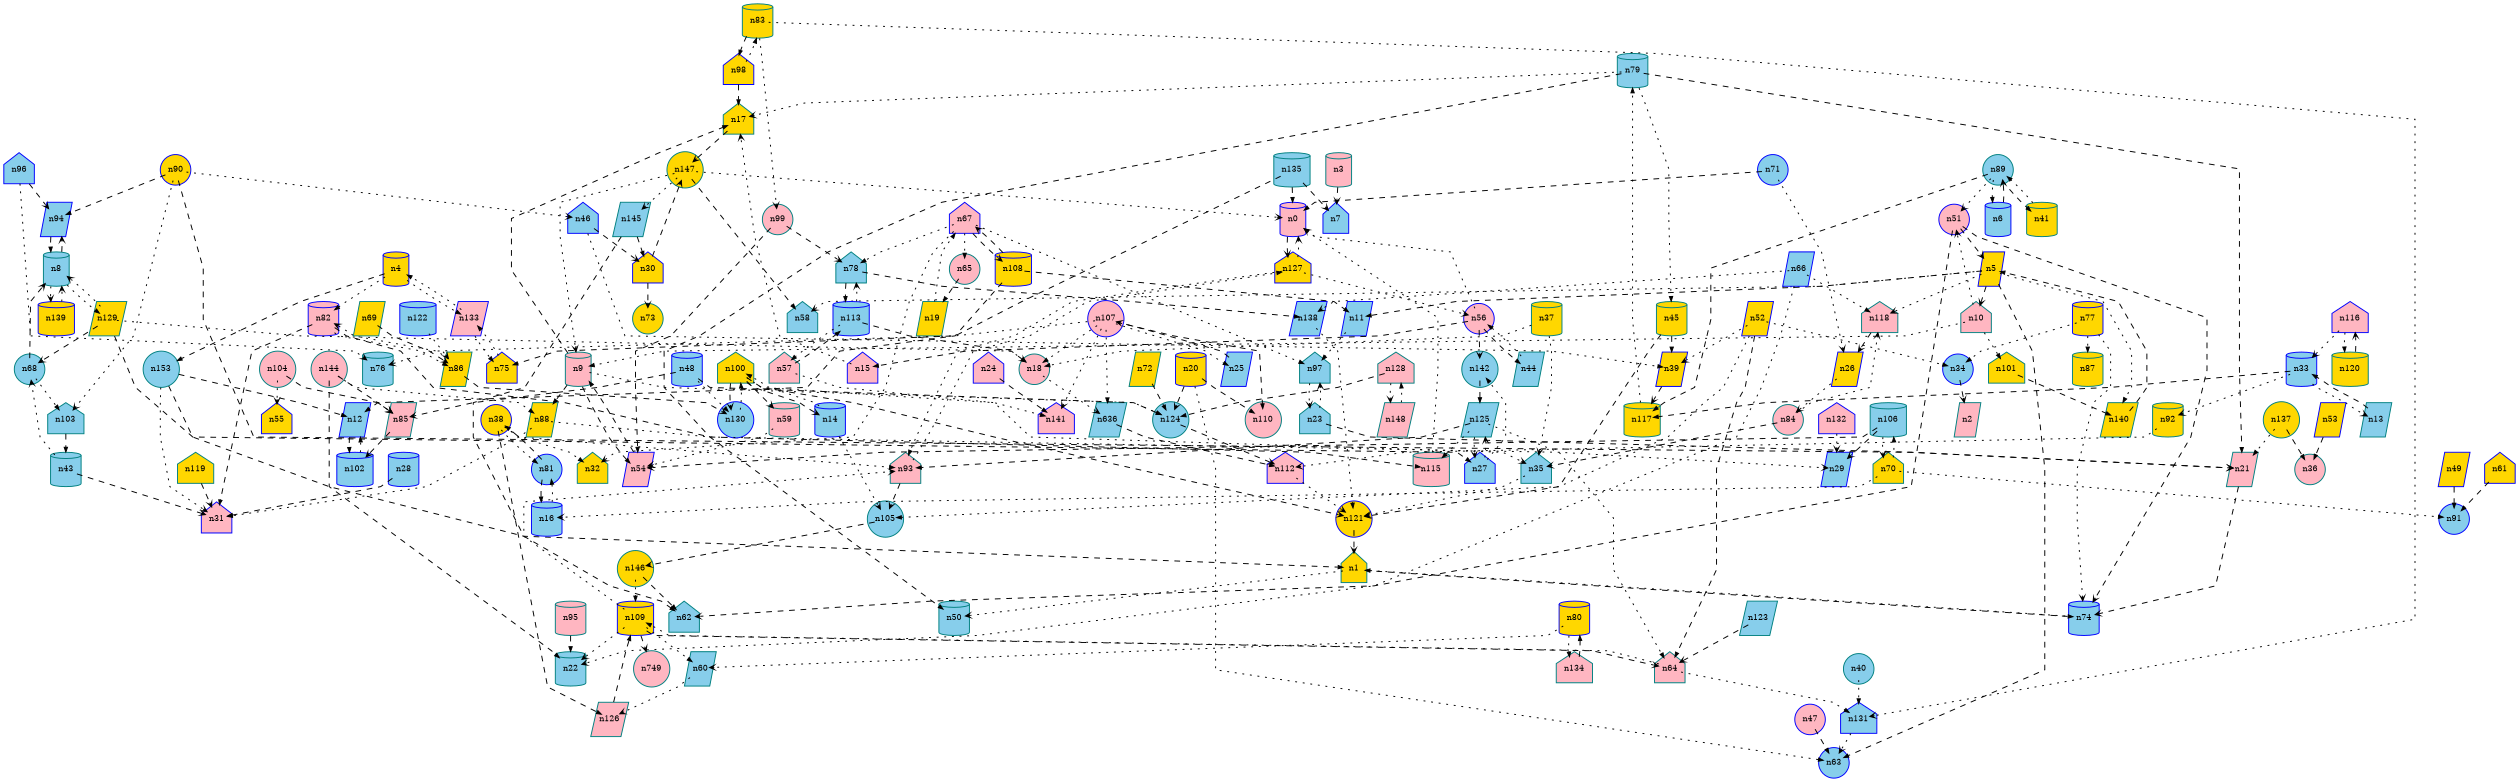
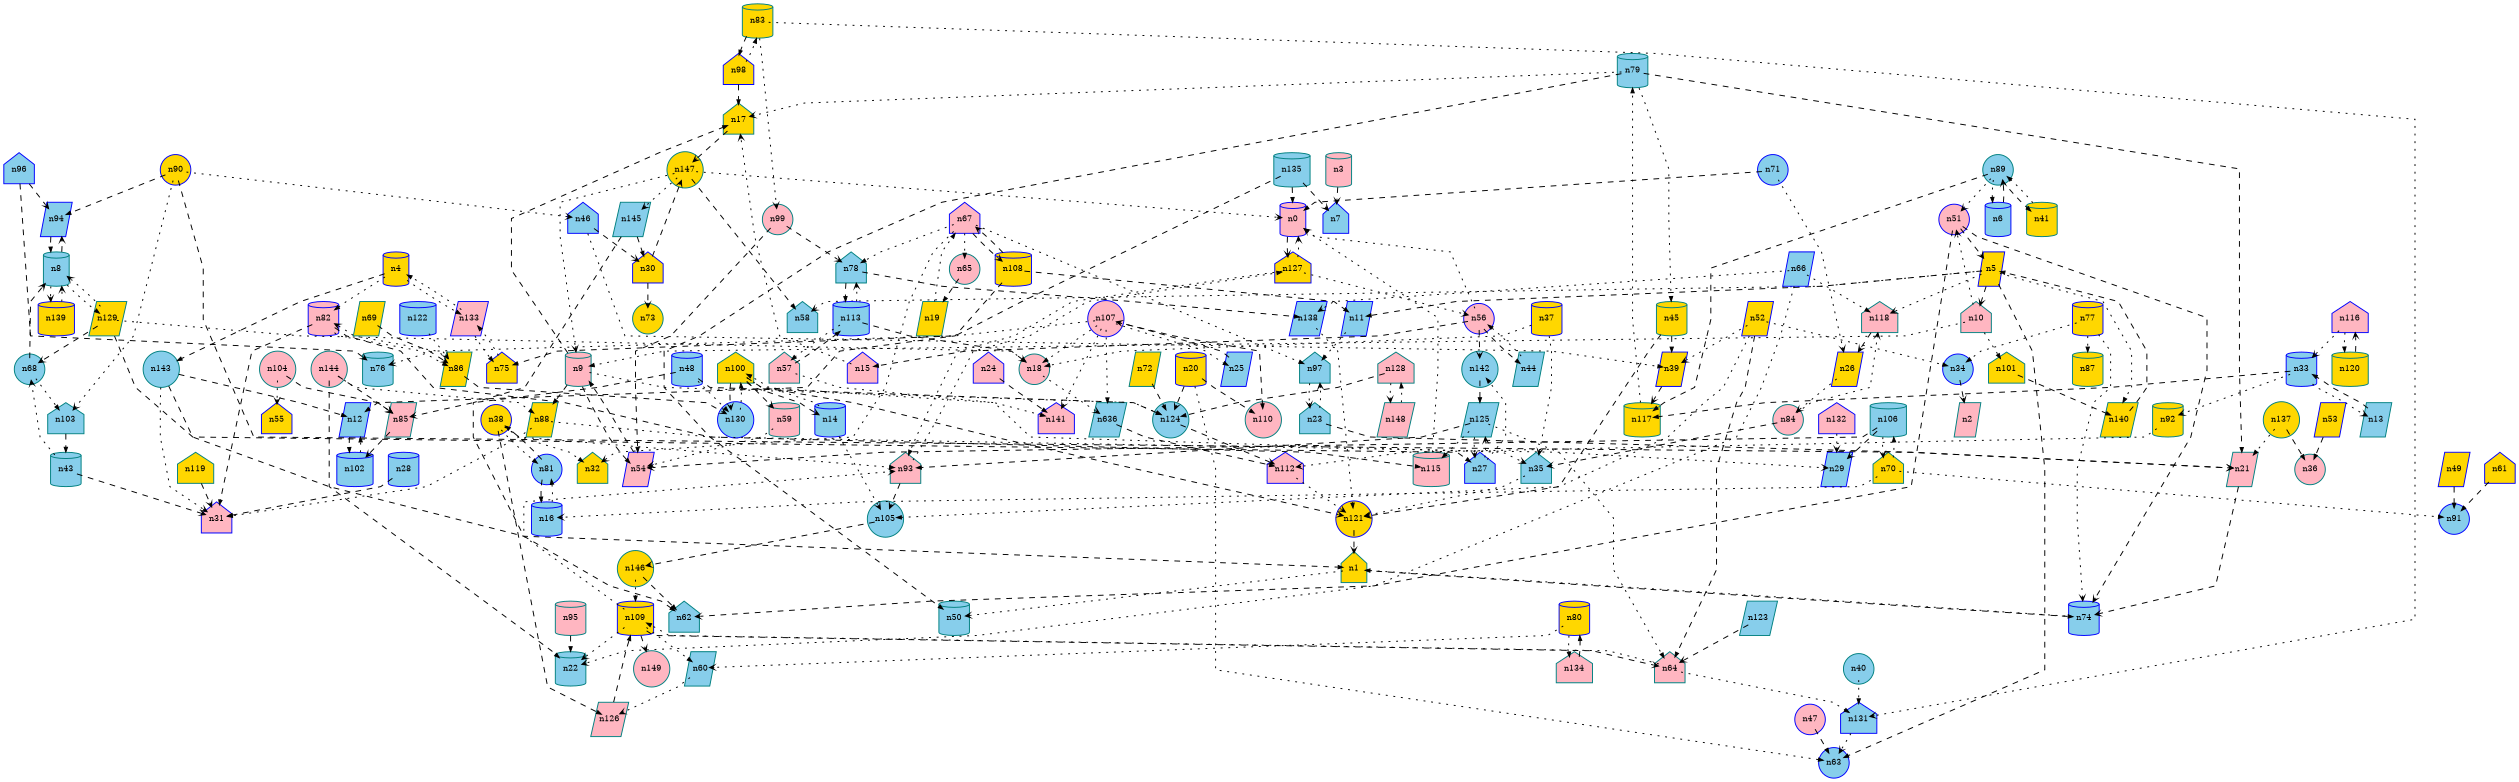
  digraph {
    fontsize=8
    nodesep=0.22
    nodesize=0.32
    ranksep=0.22
    splines=polyline
    node [color=teal fillcolor=skyblue fixedsize=shape fontsize=8 shape=house style=filled]
    edge [arrowhead=normal arrowsize=0.5 style=dotted]
    n1 [fillcolor=gold width=0.32]
    n50 [shape=cylinder width=0.32]
    n74 [color=blue shape=cylinder width=0.32]
    n121 [color=blue fillcolor=gold shape=circle width=0.32]
    n3 [fillcolor=lightpink shape=cylinder width=0.32]
    n7 [color=blue width=0.32]
    n82 [color=blue fillcolor=lightpink shape=cylinder width=0.32]
    n31 [color=blue fillcolor=lightpink width=0.32]
    n86 [fillcolor=gold shape=parallelogram width=0.32]
    n115 [fillcolor=lightpink shape=cylinder width=0.32]
    n130 [color=blue shape=circle width=0.32]
    n0 [color=blue fillcolor=lightpink shape=cylinder width=0.32]
    n100 [fillcolor=gold width=0.32]
    n127 [color=blue fillcolor=gold width=0.32]
    n4 [color=blue fillcolor=gold shape=cylinder width=0.32]
    n133 [color=blue fillcolor=lightpink shape=parallelogram width=0.32]
-   n143 [shape=circle width=0.32 label=n153]
+   n143 [shape=circle width=0.32]
    n75 [color=blue fillcolor=gold width=0.32]
    n12 [color=blue shape=parallelogram width=0.32]
    n102 [color=blue shape=cylinder width=0.32]
    n10 [fillcolor=lightpink width=0.32]
    n9 [fillcolor=lightpink shape=cylinder width=0.32]
    n51 [color=blue fillcolor=lightpink shape=circle width=0.32]
    n101 [fillcolor=gold width=0.32]
    n17 [fillcolor=gold width=0.32]
    n54 [color=blue fillcolor=lightpink shape=parallelogram width=0.32]
    n88 [fillcolor=gold shape=parallelogram width=0.32]
    n124 [shape=circle width=0.32]
    n5 [color=blue fillcolor=gold shape=parallelogram width=0.32]
    n62 [width=0.32]
    n140 [fillcolor=gold shape=parallelogram width=0.32]
    n147 [fillcolor=gold shape=circle width=0.32]
    n29 [color=blue shape=parallelogram width=0.32]
    n112 [color=blue fillcolor=lightpink width=0.32]
    n11 [color=blue shape=parallelogram width=0.32]
    n58 [width=0.32]
    n63 [color=blue shape=circle width=0.32]
    n118 [fillcolor=lightpink width=0.32]
    n97 [width=0.32]
    n26 [color=blue fillcolor=gold shape=parallelogram width=0.32]
    n23 [width=0.32]
    n84 [fillcolor=lightpink shape=circle width=0.32]
    n21 [fillcolor=lightpink shape=parallelogram width=0.32]
    n35 [width=0.32]
    n94 [color=blue shape=parallelogram width=0.32]
    n8 [shape=cylinder width=0.32]
    n129 [fillcolor=gold shape=parallelogram width=0.32]
    n139 [color=blue fillcolor=gold shape=cylinder width=0.32]
    n18 [fillcolor=lightpink shape=circle width=0.32]
    n27 [color=blue width=0.32]
    n68 [shape=circle width=0.32]
    n136 [label=n636 shape=parallelogram width=0.32]
    n142 [shape=circle width=0.32]
    n125 [shape=parallelogram width=0.32]
    n103 [width=0.32]
    n93 [fillcolor=lightpink width=0.32]
    n64 [fillcolor=lightpink width=0.32]
    n43 [shape=cylinder width=0.32]
    n145 [shape=parallelogram width=0.32]
    n30 [color=blue fillcolor=gold width=0.32]
    n59 [fillcolor=lightpink shape=cylinder width=0.32]
    n141 [color=blue fillcolor=lightpink width=0.32]
    n14 [color=blue shape=cylinder width=0.32]
    n105 [shape=circle width=0.32]
    n146 [fillcolor=gold shape=circle width=0.32]
    n109 [color=blue fillcolor=gold shape=cylinder width=0.32]
    n60 [shape=parallelogram width=0.32]
    n22 [shape=cylinder width=0.32]
-   n149 [fillcolor=lightpink shape=circle width=0.32 label=n749]
+   n149 [fillcolor=lightpink shape=circle width=0.32]
    n15 [color=blue fillcolor=lightpink width=0.32]
    n20 [color=blue fillcolor=gold shape=cylinder width=0.32]
    n110 [fillcolor=lightpink shape=circle width=0.32]
    n24 [color=blue fillcolor=lightpink width=0.32]
    n131 [color=blue width=0.32]
    n28 [color=blue shape=cylinder width=0.32]
    n73 [fillcolor=gold shape=circle width=0.32]
    n13 [shape=parallelogram width=0.32]
    n33 [color=blue shape=cylinder width=0.32]
    n92 [fillcolor=gold shape=cylinder width=0.32]
    n117 [fillcolor=gold shape=cylinder width=0.32]
    n79 [shape=cylinder width=0.32]
    n45 [fillcolor=gold shape=cylinder width=0.32]
    n39 [color=blue fillcolor=gold shape=parallelogram width=0.32]
    n34 [color=blue shape=circle width=0.32]
    n2 [fillcolor=lightpink shape=parallelogram width=0.32]
-   n37 [fillcolor=gold shape=cylinder width=0.32]
+   n37 [color=blue fillcolor=gold shape=cylinder width=0.32]
    n38 [color=blue fillcolor=gold shape=circle width=0.32]
    n32 [fillcolor=gold width=0.32]
    n81 [color=blue shape=circle width=0.32]
    n126 [fillcolor=lightpink shape=parallelogram width=0.32]
    n16 [color=blue shape=cylinder width=0.32]
    n56 [color=blue fillcolor=lightpink shape=circle width=0.32]
    n44 [shape=parallelogram width=0.32]
    n40 [shape=circle width=0.32]
    n46 [color=blue width=0.32]
    n47 [color=blue fillcolor=lightpink shape=circle width=0.32]
    n85 [fillcolor=lightpink shape=parallelogram width=0.32]
    n48 [color=blue shape=cylinder width=0.32]
    n49 [color=blue fillcolor=gold shape=parallelogram width=0.32]
    n91 [color=blue shape=circle width=0.32]
    n52 [color=blue fillcolor=gold shape=parallelogram width=0.32]
    n53 [color=blue fillcolor=gold shape=parallelogram width=0.32]
    n36 [fillcolor=lightpink shape=circle width=0.32]
    n57 [fillcolor=lightpink width=0.32]
    n113 [color=blue shape=cylinder width=0.32]
    n78 [width=0.32]
    n138 [color=blue shape=parallelogram width=0.32]
    n61 [color=blue fillcolor=gold width=0.32]
    n19 [fillcolor=gold shape=parallelogram width=0.32]
    n67 [color=blue fillcolor=lightpink width=0.32]
    n65 [fillcolor=lightpink shape=circle width=0.32]
    n108 [color=blue fillcolor=gold shape=cylinder width=0.32]
    n66 [color=blue shape=parallelogram width=0.32]
    n69 [fillcolor=gold shape=parallelogram width=0.32]
    n70 [fillcolor=gold width=0.32]
    n106 [shape=cylinder width=0.32]
    n71 [color=blue shape=circle width=0.32]
    n72 [fillcolor=gold shape=parallelogram width=0.32]
    n77 [color=blue fillcolor=gold shape=cylinder width=0.32]
    n87 [fillcolor=gold shape=cylinder width=0.32]
    n80 [color=blue fillcolor=gold shape=cylinder width=0.32]
    n134 [fillcolor=lightpink width=0.32]
    n98 [color=blue fillcolor=gold width=0.32]
    n83 [fillcolor=gold shape=cylinder width=0.32]
    n99 [fillcolor=lightpink shape=circle width=0.32]
    n6 [color=blue shape=cylinder width=0.32]
    n89 [shape=circle width=0.32]
    n41 [fillcolor=gold shape=cylinder width=0.32]
    n90 [color=blue fillcolor=gold shape=circle width=0.32]
    n95 [fillcolor=lightpink shape=cylinder width=0.32]
    n96 [color=blue width=0.32]
    n76 [shape=cylinder width=0.32]
    n104 [fillcolor=lightpink shape=circle width=0.32]
    n55 [color=blue fillcolor=gold width=0.32]
    n107 [color=blue fillcolor=lightpink shape=circle width=0.32]
    n25 [color=blue shape=parallelogram width=0.32]
    n116 [color=blue fillcolor=lightpink width=0.32]
    n120 [fillcolor=gold shape=cylinder width=0.32]
    n119 [fillcolor=gold width=0.32]
    n122 [color=blue shape=cylinder width=0.32]
    n123 [shape=parallelogram width=0.32]
    n128 [fillcolor=lightpink width=0.32]
    n148 [fillcolor=lightpink shape=parallelogram width=0.32]
    n132 [color=blue fillcolor=lightpink width=0.32]
    n135 [shape=cylinder width=0.32]
    n137 [fillcolor=gold shape=circle width=0.32]
    n144 [fillcolor=lightpink shape=circle width=0.32]
    n1 -> n50 [arrowhead=vee]
    n1 -> n74 [style=dashed]
    n74 -> n1
    n121 -> n1 [arrowhead=vee style=dashed]
    n3 -> n7 [arrowhead=vee style=dashed]
    n82 -> n31 [style=dashed]
    n82 -> n86
    n82 -> n115 [style=dashed]
    n86 -> n82 [arrowhead=vee]
    n86 -> n130 [arrowhead=vee style=dashed]
    n115 -> n0 [arrowhead=vee]
    n130 -> n100
    n0 -> n127 [arrowhead=vee style=dashed]
    n100 -> n121 [arrowhead=vee style=dashed]
    n100 -> n130 [arrowhead=vee style=dashed]
    n100 -> n59 [arrowhead=vee style=dashed]
    n100 -> n141
    n100 -> n14 [arrowhead=vee style=dashed]
    n127 -> n0 [arrowhead=vee]
    n127 -> n93
    n127 -> n56 [arrowhead=vee]
    n4 -> n82
    n4 -> n133
    n4 -> n143 [style=dashed]
    n133 -> n4
    n133 -> n75
    n143 -> n1 [style=dashed]
    n143 -> n31 [arrowhead=vee]
    n143 -> n12 [style=dashed]
    n75 -> n133
    n12 -> n102 [style=dashed]
    n102 -> n12
    n10 -> n9
    n10 -> n51 [arrowhead=vee]
    n10 -> n101
    n9 -> n17 [style=dashed]
    n9 -> n54 [style=dashed]
    n9 -> n88 [style=dashed]
    n9 -> n124
    n51 -> n74 [arrowhead=vee style=dashed]
    n51 -> n5 [arrowhead=vee style=dashed]
    n51 -> n62 [arrowhead=vee style=dashed]
    n101 -> n140 [style=dashed]
    n17 -> n147 [arrowhead=vee style=dashed]
    n54 -> n9 [style=dashed]
    n88 -> n31
    n88 -> n29 [arrowhead=vee]
    n124 -> n112 [arrowhead=vee style=dashed]
    n5 -> n10 [arrowhead=vee style=dashed]
    n5 -> n140
    n5 -> n11 [style=dashed]
    n5 -> n58 [arrowhead=vee]
    n5 -> n63 [style=dashed]
    n5 -> n118 [arrowhead=vee]
    n140 -> n5 [style=dashed]
    n147 -> n0 [arrowhead=vee]
    n147 -> n9 [arrowhead=vee]
    n147 -> n58 [style=dashed]
    n147 -> n145 [arrowhead=vee]
    n112 -> n121 [arrowhead=vee]
    n11 -> n97
    n118 -> n26 [arrowhead=vee style=dashed]
    n97 -> n23 [arrowhead=vee]
    n26 -> n84 [arrowhead=vee]
    n23 -> n97 [arrowhead=vee]
    n23 -> n21 [arrowhead=vee style=dashed]
    n84 -> n118 [arrowhead=vee]
    n84 -> n35 [arrowhead=vee style=dashed]
    n21 -> n74 [arrowhead=vee style=dashed]
    n35 -> n121 [arrowhead=vee]
    n94 -> n8 [style=dashed]
    n8 -> n94 [arrowhead=vee style=dashed]
    n8 -> n129
    n8 -> n139 [arrowhead=vee]
    n129 -> n8 [arrowhead=vee]
    n129 -> n18 [arrowhead=vee]
    n129 -> n27 [style=dashed]
    n129 -> n68 [arrowhead=vee style=dashed]
    n139 -> n8 [arrowhead=vee]
    n18 -> n136 [arrowhead=vee]
    n27 -> n142
    n27 -> n125 [arrowhead=vee]
    n68 -> n8 [arrowhead=vee style=dashed]
    n68 -> n103
    n136 -> n112 [style=dashed]
    n142 -> n125 [style=dashed]
    n125 -> n115
    n125 -> n27 [arrowhead=vee]
    n125 -> n93 [style=dashed]
    n125 -> n64
    n103 -> n43 [style=dashed]
    n93 -> n127
    n93 -> n105 [arrowhead=vee style=dashed]
    n64 -> n109
    n64 -> n131
    n43 -> n31 [arrowhead=vee style=dashed]
    n43 -> n68 [arrowhead=vee]
    n145 -> n62 [style=dashed]
    n145 -> n30 [style=dashed]
    n30 -> n147 [arrowhead=vee style=dashed]
    n30 -> n73 [arrowhead=vee style=dashed]
    n59 -> n54 [arrowhead=vee]
    n14 -> n100
    n14 -> n105 [arrowhead=vee]
    n105 -> n146 [arrowhead=vee style=dashed]
    n146 -> n62 [style=dashed]
    n146 -> n109
    n109 -> n93 [arrowhead=vee]
    n109 -> n64 [arrowhead=vee style=dashed]
    n109 -> n60
    n109 -> n22 [arrowhead=vee]
    n109 -> n149 [arrowhead=vee style=dashed]
    n60 -> n126 [arrowhead=vee]
    n15 -> n17 [arrowhead=vee]
    n20 -> n124 [arrowhead=vee style=dashed]
    n20 -> n63
    n20 -> n110 [style=dashed]
    n24 -> n141 [style=dashed]
    n131 -> n63 [arrowhead=vee]
    n28 -> n31 [style=dashed]
    n13 -> n33 [style=dashed]
    n33 -> n13 [arrowhead=vee]
    n33 -> n92 [arrowhead=vee]
    n33 -> n117 [style=dashed]
    n92 -> n112 [arrowhead=vee]
    n117 -> n79
    n79 -> n50 [style=dashed]
    n79 -> n17 [arrowhead=vee]
    n79 -> n21 [style=dashed]
    n79 -> n45
    n45 -> n121 [arrowhead=vee style=dashed]
    n45 -> n39 [style=dashed]
    n39 -> n117 [arrowhead=vee style=dashed]
    n34 -> n2 [arrowhead=vee style=dashed]
    n37 -> n35 [arrowhead=vee]
    n37 -> n18
    n38 -> n93
    n38 -> n32
    n38 -> n81
    n38 -> n126 [style=dashed]
    n81 -> n38 [style=dashed]
    n81 -> n16 [style=dashed]
    n126 -> n109 [style=dashed]
    n16 -> n81
    n56 -> n0
    n56 -> n142 [arrowhead=vee style=dashed]
    n56 -> n15 [style=dashed]
    n56 -> n44 [style=dashed]
    n44 -> n56
    n40 -> n131
    n46 -> n30 [arrowhead=vee style=dashed]
    n46 -> n39
    n47 -> n63 [style=dashed]
    n85 -> n102 [arrowhead=vee style=dashed]
    n48 -> n130
    n48 -> n124 [style=dashed]
    n48 -> n85 [arrowhead=vee style=dashed]
    n49 -> n91 [style=dashed]
    n52 -> n64 [style=dashed]
    n52 -> n105
    n52 -> n39 [arrowhead=vee]
    n52 -> n34
    n53 -> n36 [style=dashed]
    n57 -> n35 [arrowhead=vee]
    n57 -> n113 [style=dashed]
    n113 -> n18 [style=dashed]
    n113 -> n57
    n113 -> n78 [arrowhead=vee]
    n78 -> n113 [style=dashed]
    n78 -> n138 [style=dashed]
    n138 -> n121
    n61 -> n91 [style=dashed]
    n19 -> n67
    n67 -> n97
    n67 -> n32 [arrowhead=vee]
    n67 -> n78
    n67 -> n65
    n67 -> n108 [arrowhead=vee style=dashed]
    n65 -> n19 [style=dashed]
    n108 -> n12 [style=dashed]
    n108 -> n11 [style=dashed]
    n108 -> n67 [arrowhead=vee style=dashed]
    n66 -> n118
    n66 -> n22 [arrowhead=vee]
    n66 -> n138 [arrowhead=vee]
    n69 -> n86 [arrowhead=vee style=dashed]
    n70 -> n16 [arrowhead=vee]
    n70 -> n91
    n70 -> n106
    n106 -> n54 [arrowhead=vee style=dashed]
    n106 -> n29 [arrowhead=vee style=dashed]
    n106 -> n70 [arrowhead=vee]
    n71 -> n0 [style=dashed]
    n71 -> n26 [arrowhead=vee]
    n72 -> n124 [style=dashed]
    n77 -> n74 [arrowhead=vee]
    n77 -> n34
    n77 -> n87
    n80 -> n60 [arrowhead=vee]
    n80 -> n134
    n134 -> n80 [style=dashed]
    n98 -> n17 [style=dashed]
    n98 -> n83
    n83 -> n131 [arrowhead=vee]
    n83 -> n98 [style=dashed]
    n83 -> n99 [arrowhead=vee]
    n99 -> n54 [style=dashed]
    n99 -> n78 [arrowhead=vee style=dashed]
    n6 -> n89 [arrowhead=vee style=dashed]
    n89 -> n51 [arrowhead=vee]
    n89 -> n117 [style=dashed]
    n89 -> n6
    n89 -> n41 [style=dashed]
    n41 -> n89
    n90 -> n21 [arrowhead=vee style=dashed]
    n90 -> n94 [style=dashed]
    n90 -> n103 [arrowhead=vee]
    n90 -> n46 [arrowhead=vee]
    n95 -> n22 [style=dashed]
    n96 -> n94 [arrowhead=vee style=dashed]
-   n96 -> n76 [arrowhead=vee]
+   n96 -> n76 [arrowhead=vee style=dashed]
    n104 -> n85 [arrowhead=vee style=dashed]
    n104 -> n55 [arrowhead=vee]
    n107 -> n18
    n107 -> n136
    n107 -> n141 [arrowhead=vee]
    n107 -> n110 [style=dashed]
    n107 -> n76 [arrowhead=vee]
    n107 -> n25
    n25 -> n107 [arrowhead=vee style=dashed]
    n116 -> n33 [arrowhead=vee]
    n116 -> n120
    n120 -> n116 [arrowhead=vee style=dashed]
    n119 -> n31 [arrowhead=vee style=dashed]
    n122 -> n86 [arrowhead=vee]
    n123 -> n64 [arrowhead=vee style=dashed]
    n128 -> n124 [style=dashed]
    n128 -> n148 [arrowhead=vee]
    n148 -> n128
    n132 -> n29 [arrowhead=vee]
    n135 -> n7 [arrowhead=vee style=dashed]
    n135 -> n0 [style=dashed]
    n135 -> n75 [style=dashed]
    n137 -> n21
    n137 -> n36 [style=dashed]
    n144 -> n88
    n144 -> n22 [style=dashed]
    n144 -> n85 [arrowhead=vee style=dashed]
  }
